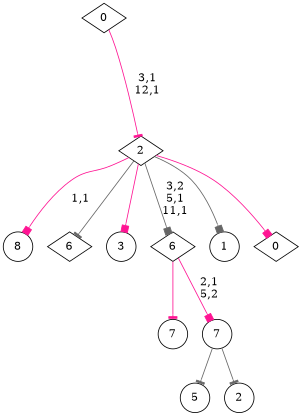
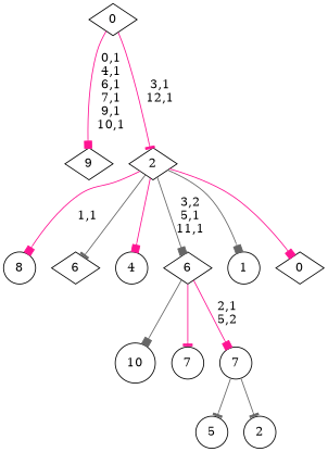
  digraph {
    node [shape=circle]
    edge [arrowhead=box color=deeppink]
+   n1 [label=10]
+   n2 [label=9 shape=diamond]
    n3 [label=8]
    n4 [label=7]
    n5 [label=6 shape=diamond]
    n6 [label=5]
-   n7 [label=3]
+   n7 [label=4]
    n8 [label=2]
    7
    6 [shape=diamond]
    n11 [label=1]
    n12 [label=0 shape=diamond]
    2 [shape=diamond]
    0 [shape=diamond]
    7 -> n6 [arrowhead=tee color=gray40]
    7 -> n8 [arrowhead=tee color=gray40]
+   6 -> n1 [color=gray40]
    6 -> n4 [arrowhead=tee]
    6 -> 7 [label="2,1\n5,2"]
    2 -> n3 [label="1,1"]
    2 -> n5 [arrowhead=tee color=gray40]
    2 -> n7
    2 -> 6 [color=gray40 label="3,2\n5,1\n11,1"]
    2 -> n11 [color=gray40]
    2 -> n12
+   0 -> n2 [label="0,1\n4,1\n6,1\n7,1\n9,1\n10,1"]
    0 -> 2 [arrowhead=tee label="3,1\n12,1"]
  }
